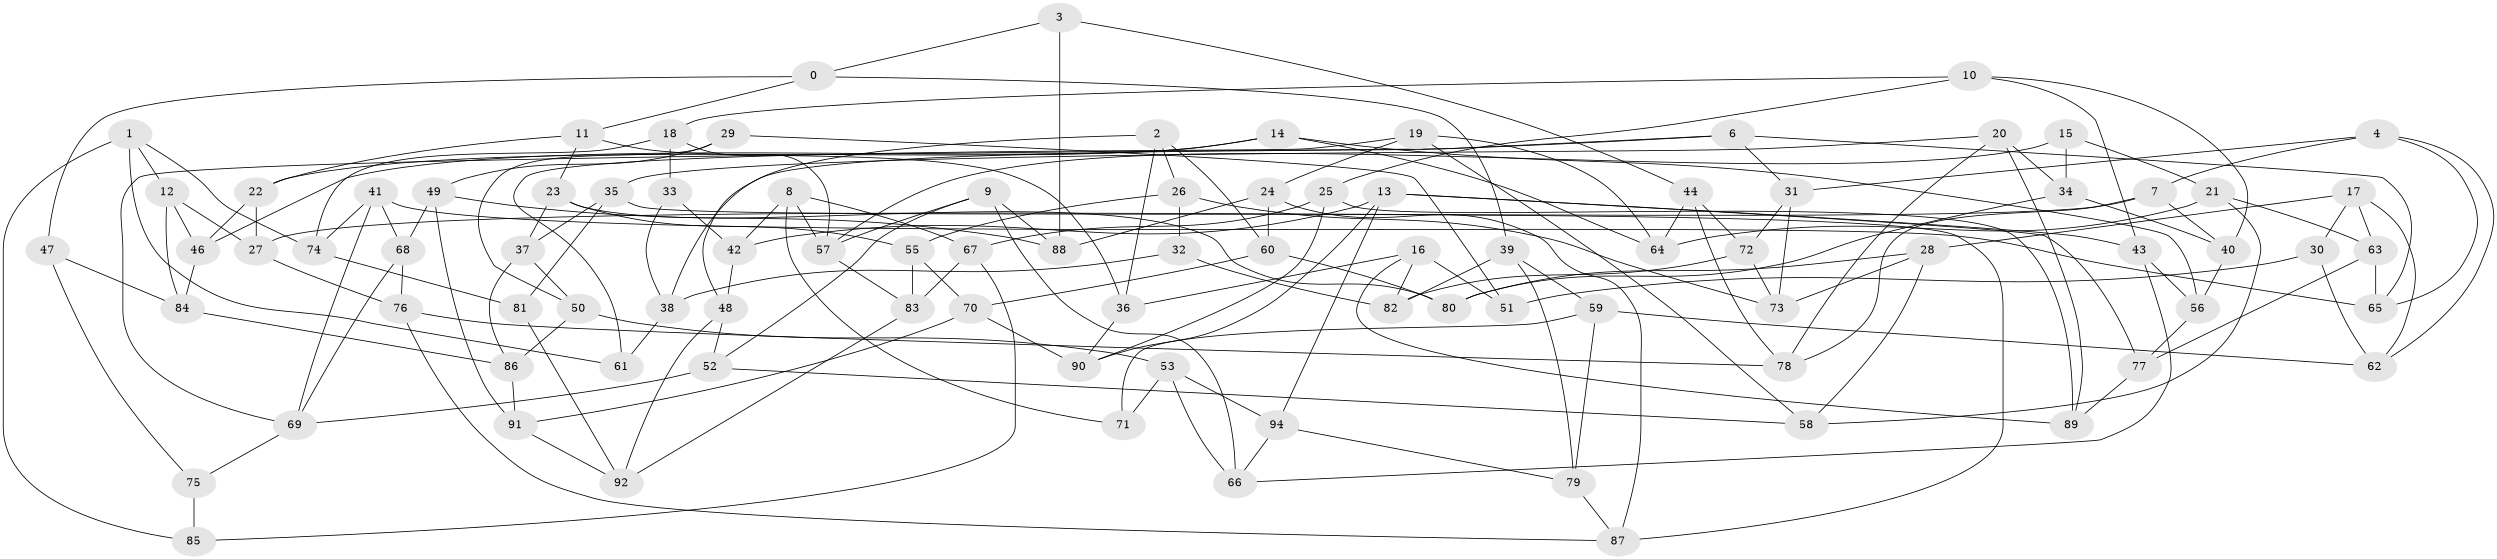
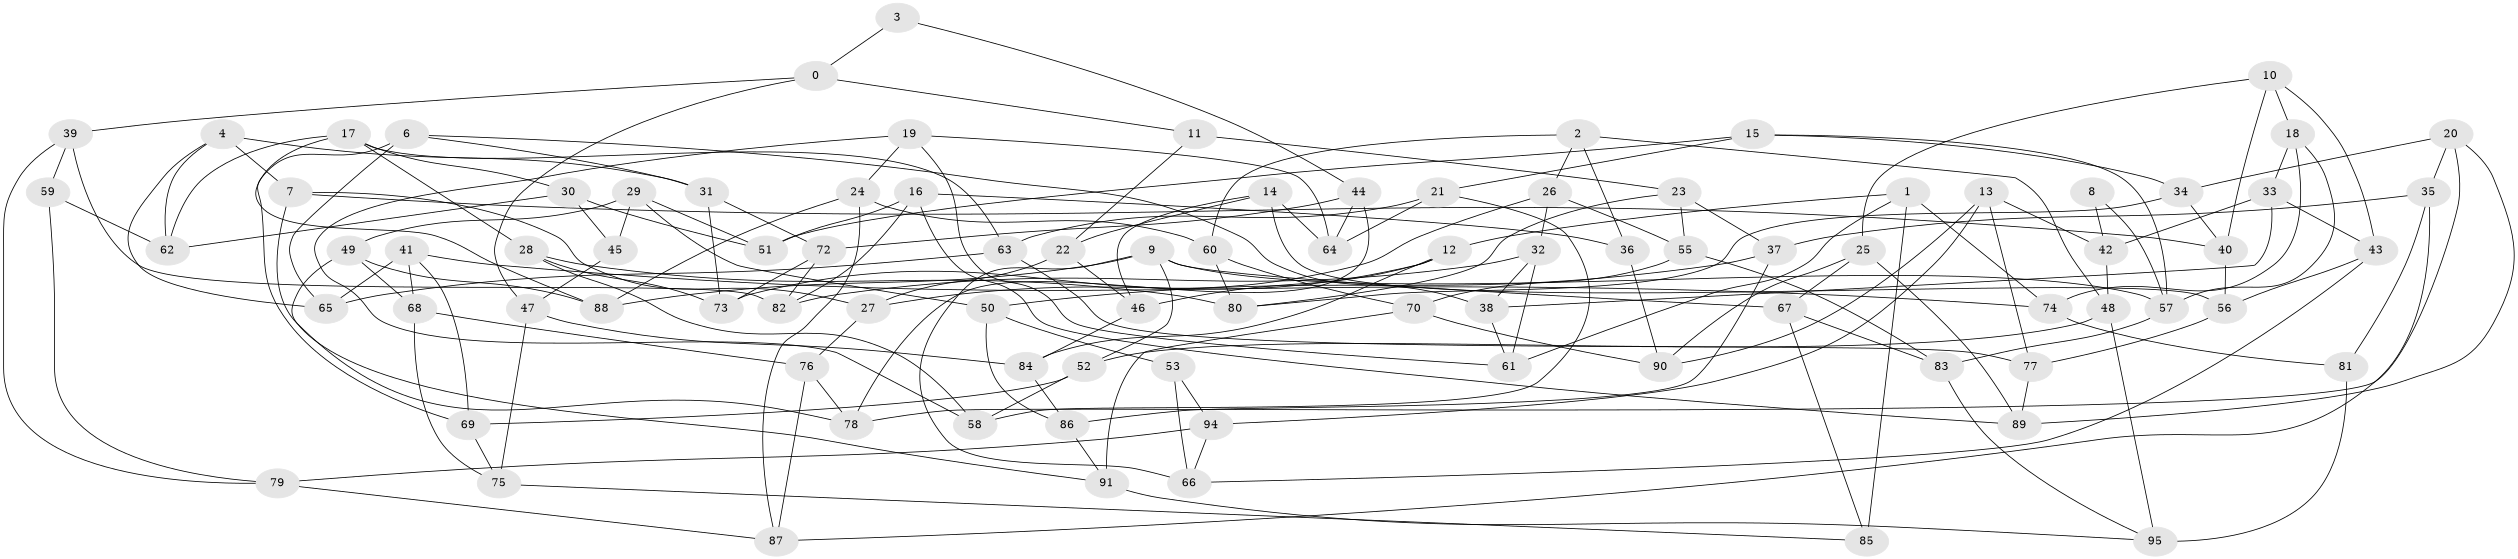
  graph {
    node [color=gray90 style=filled]
    1
    12
    61
    74
    85
    27
    46
    84
    81
    2
    26
    36
    48
    60
    55
    32
    73
    90
    52
-   92
+   92 [label=95]
    80
    70
    n23 [label=0]
    3
    44
    88
    11
    39
    47
    78
    64
    72
+   45
    4
    7
    31
    62
    65
    40
    22
    23
    82
    59
    79
    75
    6
    38
    69
    76
    56
    8
    42
    57
    67
-   71
    83
    9
    66
    58
    10
    18
    25
    43
    33
    89
    37
    86
    13
    n69 [label=94]
    77
    14
    15
    21
    34
    51
    63
    16
    17
    28
    30
    19
    24
    87
    20
    35
    50
    29
    49
    68
    91
    53
    41
    1 -- 12
    1 -- 61
    1 -- 74
    1 -- 85
    12 -- 27
    12 -- 46
    12 -- 84
    74 -- 81
    27 -- 76
    46 -- 84
    84 -- 86
    81 -- 92
    2 -- 26
    2 -- 36
    2 -- 48
    2 -- 60
    26 -- 55
    26 -- 32
    26 -- 73
    36 -- 90
    48 -- 52
    48 -- 92
    60 -- 80
    60 -- 70
    55 -- 70
    55 -- 83
+   32 -- 61
    32 -- 82
    32 -- 38
    52 -- 69
    52 -- 58
    70 -- 90
    70 -- 91
    n23 -- 11
    n23 -- 39
    n23 -- 47
    3 -- n23
    3 -- 44
-   3 -- 88
+   17 -- 88
    44 -- 78
    44 -- 64
    44 -- 72
-   11 -- 36
    11 -- 22
    11 -- 23
    39 -- 82
    39 -- 59
    39 -- 79
    47 -- 84
    47 -- 75
    72 -- 73
    72 -- 82
+   45 -- 47
    4 -- 7
    4 -- 31
    4 -- 62
    4 -- 65
    7 -- 27
    7 -- 78
    7 -- 40
    31 -- 73
    31 -- 72
    40 -- 56
    22 -- 27
    22 -- 46
    23 -- 55
    23 -- 80
    23 -- 37
    59 -- 62
    59 -- 79
-   59 -- 71
    79 -- 87
    75 -- 85
    6 -- 31
    6 -- 65
    6 -- 38
    6 -- 69
    38 -- 61
    69 -- 75
    76 -- 78
    76 -- 87
    56 -- 77
    8 -- 42
    8 -- 57
-   8 -- 67
-   8 -- 71
+   9 -- 67
    42 -- 48
    57 -- 83
    67 -- 85
    67 -- 83
    83 -- 92
    9 -- 52
    9 -- 88
    9 -- 57
    9 -- 66
    10 -- 40
    10 -- 18
    10 -- 25
    10 -- 43
    18 -- 74
    18 -- 57
    18 -- 33
    25 -- 90
    25 -- 67
    25 -- 89
    43 -- 56
    43 -- 66
    33 -- 38
    33 -- 42
-   13 -- 43
+   33 -- 43
    37 -- 86
    37 -- 50
    86 -- 91
    13 -- 90
    13 -- 42
    13 -- n69
    13 -- 77
    n69 -- 79
    n69 -- 66
    77 -- 89
    14 -- 46
    14 -- 64
    14 -- 22
    14 -- 56
    15 -- 57
    15 -- 21
    15 -- 34
+   15 -- 51
    21 -- 64
    21 -- 58
    21 -- 63
    34 -- 80
    34 -- 40
    63 -- 65
    63 -- 77
    16 -- 36
    16 -- 82
    16 -- 89
    16 -- 51
    17 -- 62
    17 -- 63
    17 -- 28
    17 -- 30
    28 -- 73
    28 -- 80
    28 -- 58
+   30 -- 45
    30 -- 62
    30 -- 51
    19 -- 61
    19 -- 64
    19 -- 58
    19 -- 24
    24 -- 60
    24 -- 88
    24 -- 87
    20 -- 78
    20 -- 89
    20 -- 34
    20 -- 35
    35 -- 81
    35 -- 37
    35 -- 87
    50 -- 86
    50 -- 53
+   29 -- 45
    29 -- 51
    29 -- 50
    29 -- 49
    49 -- 88
    49 -- 68
    49 -- 91
-   68 -- 69
+   68 -- 75
    68 -- 76
    91 -- 92
-   53 -- 71
    53 -- 66
    53 -- n69
    41 -- 74
    41 -- 65
    41 -- 69
    41 -- 68
  }
